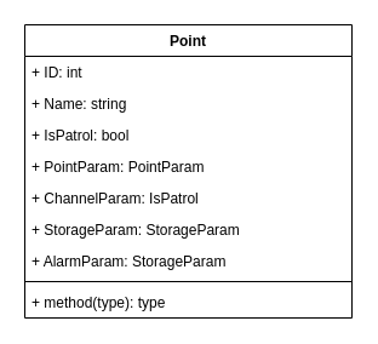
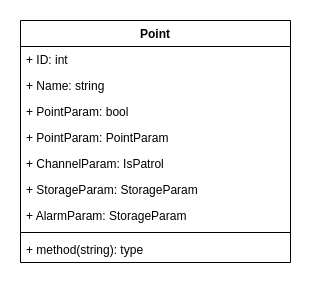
  <mxCell id="0" />
  <mxCell id="1" parent="0" />
  <mxCell id="2" value="Point" style="swimlane;fontStyle=1;align=center;verticalAlign=top;childLayout=stackLayout;horizontal=1;startSize=26;horizontalStack=0;resizeParent=1;resizeParentMax=0;resizeLast=0;collapsible=1;marginBottom=0;" parent="1" vertex="1"><mxGeometry x="20" y="20" width="270" height="242" as="geometry" /></mxCell>
  <mxCell id="3" value="+ ID: int" style="text;strokeColor=none;fillColor=none;align=left;verticalAlign=top;spacingLeft=4;spacingRight=4;overflow=hidden;rotatable=0;points=[[0,0.5],[1,0.5]];portConstraint=eastwest;" vertex="1" parent="2"><mxGeometry y="26" width="270" height="26" as="geometry" /></mxCell>
  <mxCell id="4" value="+ Name: string" style="text;strokeColor=none;fillColor=none;align=left;verticalAlign=top;spacingLeft=4;spacingRight=4;overflow=hidden;rotatable=0;points=[[0,0.5],[1,0.5]];portConstraint=eastwest;" parent="2" vertex="1"><mxGeometry y="52" width="270" height="26" as="geometry" /></mxCell>
- <mxCell id="5" value="+ IsPatrol: bool" style="text;strokeColor=none;fillColor=none;align=left;verticalAlign=top;spacingLeft=4;spacingRight=4;overflow=hidden;rotatable=0;points=[[0,0.5],[1,0.5]];portConstraint=eastwest;" vertex="1" parent="2"><mxGeometry y="78" width="270" height="26" as="geometry" /></mxCell>
+ <mxCell id="5" value="+ PointParam: bool" style="text;strokeColor=none;fillColor=none;align=left;verticalAlign=top;spacingLeft=4;spacingRight=4;overflow=hidden;rotatable=0;points=[[0,0.5],[1,0.5]];portConstraint=eastwest;" vertex="1" parent="2"><mxGeometry y="78" width="270" height="26" as="geometry" /></mxCell>
  <mxCell id="6" value="+ PointParam: PointParam" style="text;strokeColor=none;fillColor=none;align=left;verticalAlign=top;spacingLeft=4;spacingRight=4;overflow=hidden;rotatable=0;points=[[0,0.5],[1,0.5]];portConstraint=eastwest;" parent="2" vertex="1"><mxGeometry y="104" width="270" height="26" as="geometry" /></mxCell>
  <mxCell id="7" value="+ ChannelParam: IsPatrol" style="text;strokeColor=none;fillColor=none;align=left;verticalAlign=top;spacingLeft=4;spacingRight=4;overflow=hidden;rotatable=0;points=[[0,0.5],[1,0.5]];portConstraint=eastwest;" parent="2" vertex="1"><mxGeometry y="130" width="270" height="26" as="geometry" /></mxCell>
  <mxCell id="8" value="+ StorageParam: StorageParam" style="text;strokeColor=none;fillColor=none;align=left;verticalAlign=top;spacingLeft=4;spacingRight=4;overflow=hidden;rotatable=0;points=[[0,0.5],[1,0.5]];portConstraint=eastwest;" parent="2" vertex="1"><mxGeometry y="156" width="270" height="26" as="geometry" /></mxCell>
  <mxCell id="9" value="+ AlarmParam: StorageParam" style="text;strokeColor=none;fillColor=none;align=left;verticalAlign=top;spacingLeft=4;spacingRight=4;overflow=hidden;rotatable=0;points=[[0,0.5],[1,0.5]];portConstraint=eastwest;" parent="2" vertex="1"><mxGeometry y="182" width="270" height="26" as="geometry" /></mxCell>
  <mxCell id="10" value="" style="line;strokeWidth=1;fillColor=none;align=left;verticalAlign=middle;spacingTop=-1;spacingLeft=3;spacingRight=3;rotatable=0;labelPosition=right;points=[];portConstraint=eastwest;" parent="2" vertex="1"><mxGeometry y="208" width="270" height="8" as="geometry" /></mxCell>
- <mxCell id="11" value="+ method(type): type" style="text;strokeColor=none;fillColor=none;align=left;verticalAlign=top;spacingLeft=4;spacingRight=4;overflow=hidden;rotatable=0;points=[[0,0.5],[1,0.5]];portConstraint=eastwest;" parent="2" vertex="1"><mxGeometry y="216" width="270" height="26" as="geometry" /></mxCell>
+ <mxCell id="11" value="+ method(string): type" style="text;strokeColor=none;fillColor=none;align=left;verticalAlign=top;spacingLeft=4;spacingRight=4;overflow=hidden;rotatable=0;points=[[0,0.5],[1,0.5]];portConstraint=eastwest;" parent="2" vertex="1"><mxGeometry y="216" width="270" height="26" as="geometry" /></mxCell>
